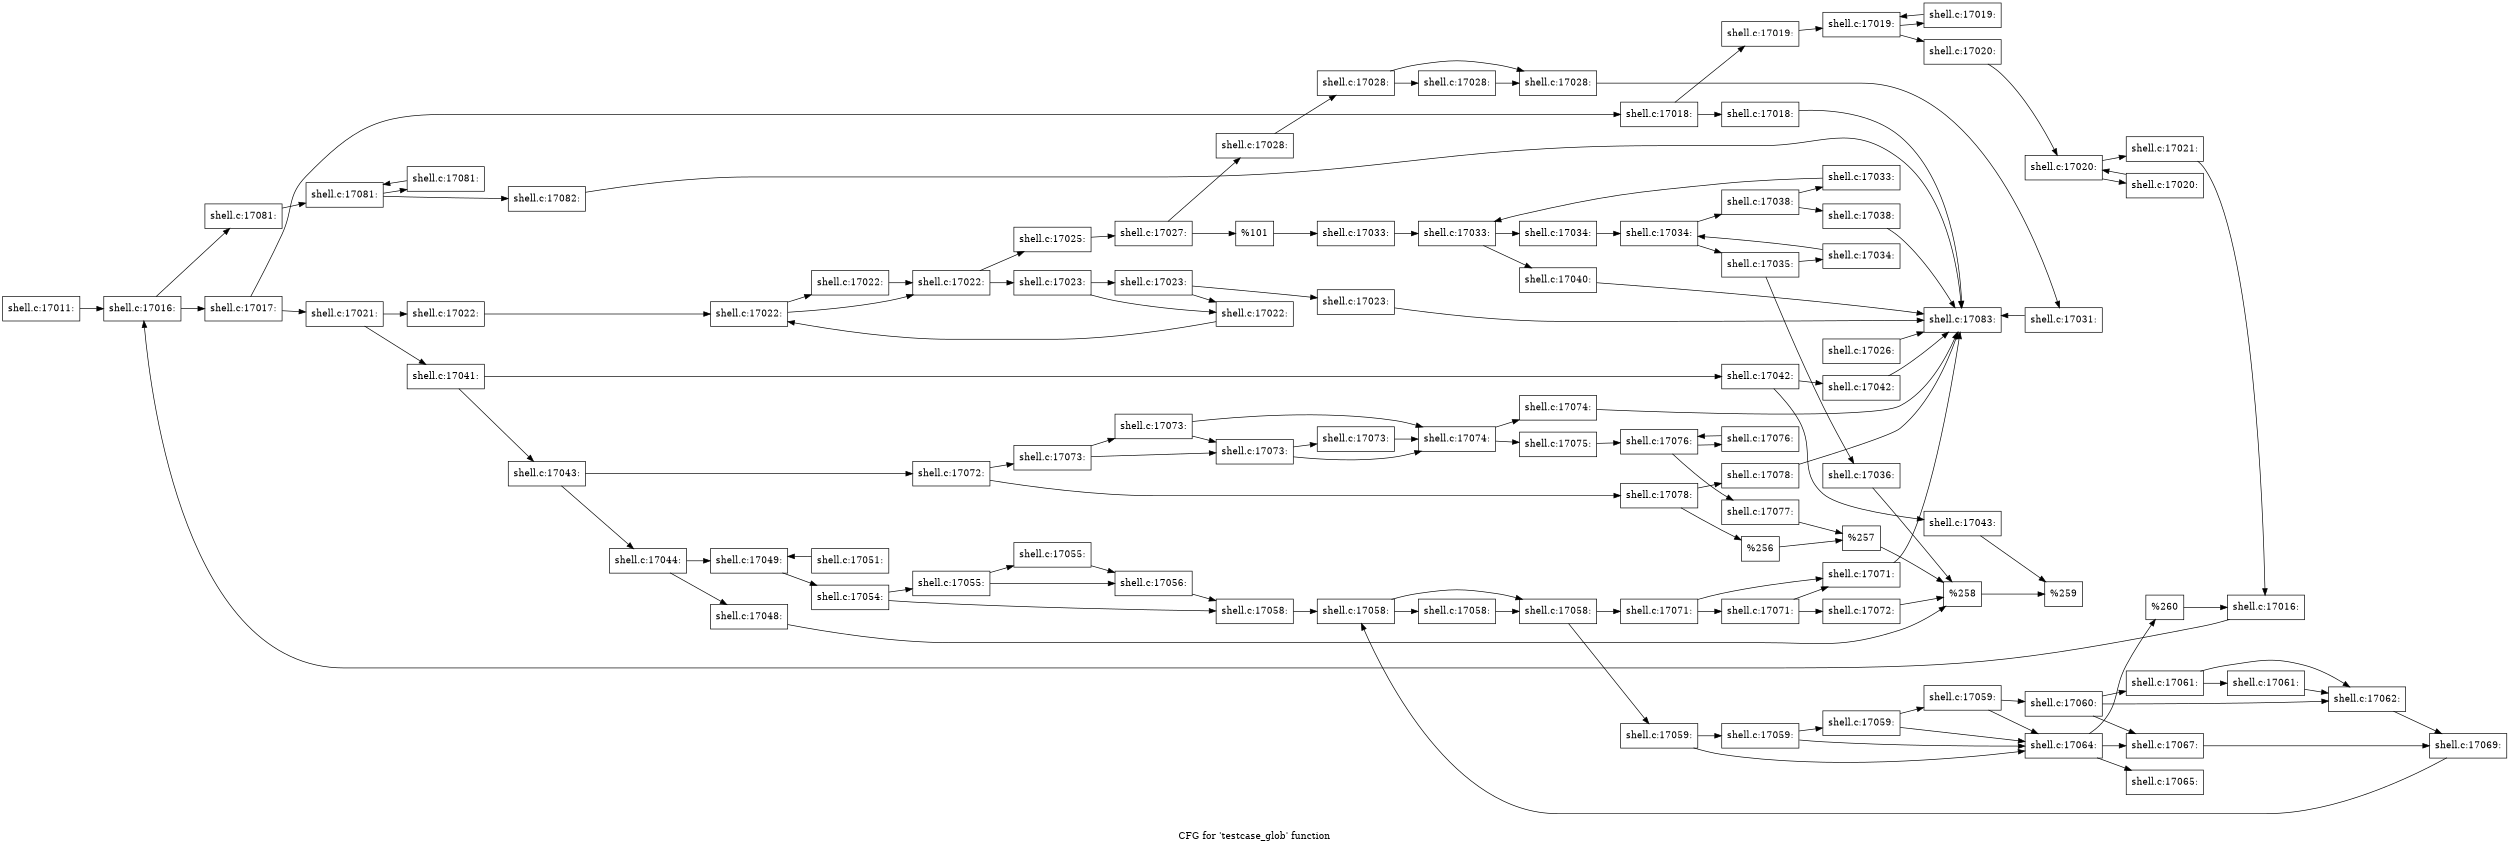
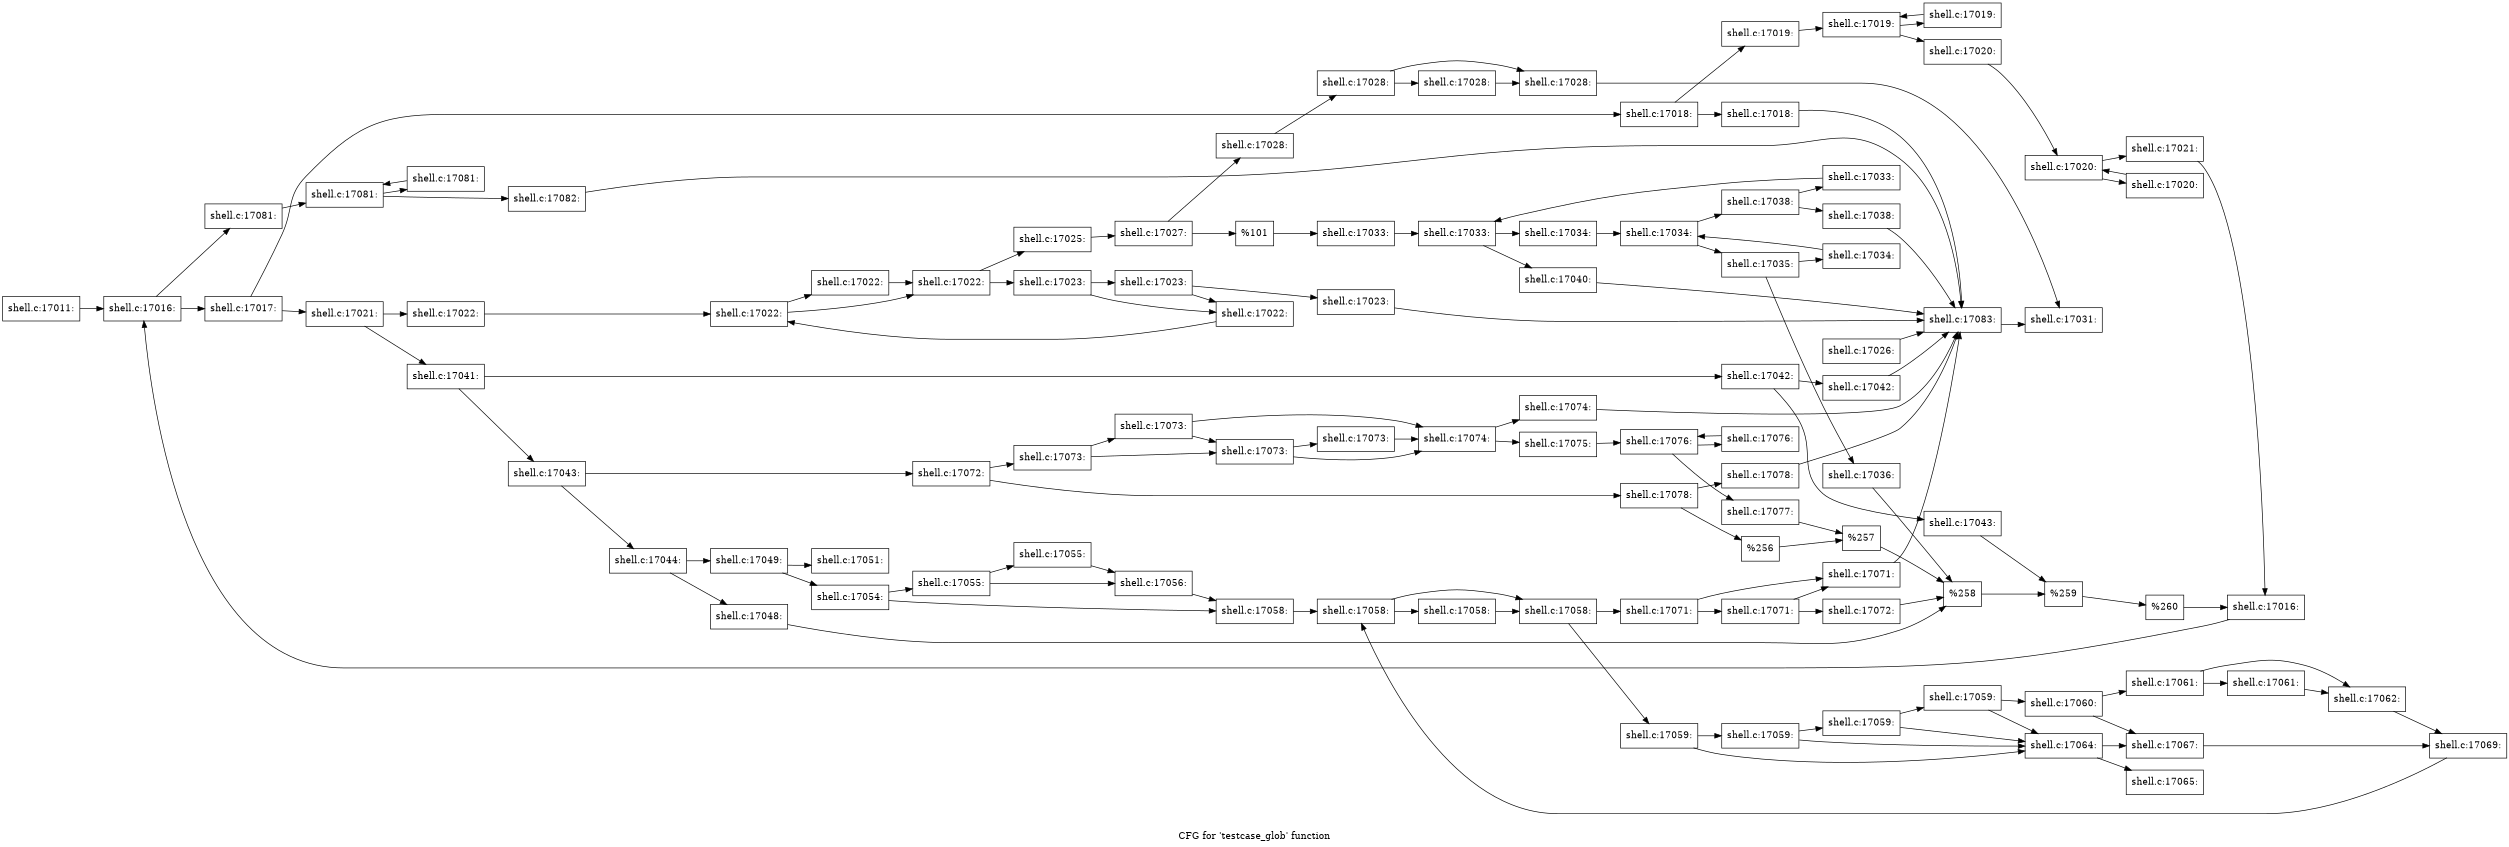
  digraph {
    label="CFG for 'testcase_glob' function"
    rankdir=LR
    node [shape=record]
    n1 [label="{shell.c:17011:}"]
    n2 [label="{shell.c:17016:}"]
    n3 [label="{shell.c:17017:}"]
    n4 [label="{shell.c:17081:}"]
    n5 [label="{shell.c:17018:}"]
    n6 [label="{shell.c:17021:}"]
    n7 [label="{shell.c:17081:}"]
    n8 [label="{shell.c:17019:}"]
    n9 [label="{shell.c:17018:}"]
    n10 [label="{shell.c:17022:}"]
    n11 [label="{shell.c:17041:}"]
    n12 [label="{shell.c:17081:}"]
    n13 [label="{shell.c:17082:}"]
    n14 [label="{shell.c:17019:}"]
    n15 [label="{shell.c:17083:}"]
    n16 [label="{shell.c:17022:}"]
    n17 [label="{shell.c:17042:}"]
    n18 [label="{shell.c:17043:}"]
    n19 [label="{shell.c:17019:}"]
    n20 [label="{shell.c:17020:}"]
    n21 [label="{shell.c:17020:}"]
    n22 [label="{shell.c:17020:}"]
    n23 [label="{shell.c:17021:}"]
    n24 [label="{shell.c:17016:}"]
    n25 [label="{shell.c:17022:}"]
    n26 [label="{shell.c:17022:}"]
    n27 [label="{shell.c:17042:}"]
    n28 [label="{shell.c:17043:}"]
    n29 [label="{shell.c:17044:}"]
    n30 [label="{shell.c:17072:}"]
    n31 [label="{shell.c:17023:}"]
    n32 [label="{shell.c:17025:}"]
    n33 [label="{shell.c:17023:}"]
    n34 [label="{shell.c:17022:}"]
    n35 [label="{shell.c:17027:}"]
    n36 [label="{shell.c:17023:}"]
    n37 [label="{shell.c:17026:}"]
    n38 [label="{shell.c:17028:}"]
    n39 [label="{%101}"]
    n40 [label="{shell.c:17028:}"]
    n41 [label="{shell.c:17033:}"]
    n42 [label="{shell.c:17028:}"]
    n43 [label="{shell.c:17028:}"]
    n44 [label="{shell.c:17033:}"]
    n45 [label="{shell.c:17031:}"]
    n46 [label="{shell.c:17034:}"]
    n47 [label="{shell.c:17040:}"]
    n48 [label="{shell.c:17034:}"]
    n49 [label="{shell.c:17035:}"]
    n50 [label="{shell.c:17038:}"]
    n51 [label="{shell.c:17036:}"]
    n52 [label="{shell.c:17034:}"]
    n53 [label="{shell.c:17038:}"]
    n54 [label="{shell.c:17033:}"]
    n55 [label="{%258}"]
    n56 [label="{%259}"]
    n57 [label="{shell.c:17048:}"]
    n58 [label="{shell.c:17049:}"]
    n59 [label="{shell.c:17073:}"]
    n60 [label="{shell.c:17078:}"]
    n61 [label="{%260}"]
    n62 [label="{shell.c:17051:}"]
    n63 [label="{shell.c:17054:}"]
    n64 [label="{shell.c:17073:}"]
    n65 [label="{shell.c:17073:}"]
    n66 [label="{shell.c:17078:}"]
    n67 [label="{%256}"]
    n68 [label="{shell.c:17055:}"]
    n69 [label="{shell.c:17058:}"]
    n70 [label="{shell.c:17055:}"]
    n71 [label="{shell.c:17056:}"]
    n72 [label="{shell.c:17058:}"]
    n73 [label="{shell.c:17058:}"]
    n74 [label="{shell.c:17058:}"]
    n75 [label="{shell.c:17059:}"]
    n76 [label="{shell.c:17071:}"]
    n77 [label="{shell.c:17059:}"]
    n78 [label="{shell.c:17064:}"]
    n79 [label="{shell.c:17071:}"]
    n80 [label="{shell.c:17071:}"]
    n81 [label="{shell.c:17059:}"]
    n82 [label="{shell.c:17065:}"]
    n83 [label="{shell.c:17067:}"]
    n84 [label="{shell.c:17072:}"]
    n85 [label="{shell.c:17059:}"]
    n86 [label="{shell.c:17069:}"]
    n87 [label="{shell.c:17060:}"]
    n88 [label="{shell.c:17061:}"]
    n89 [label="{shell.c:17062:}"]
    n90 [label="{shell.c:17061:}"]
    n91 [label="{shell.c:17074:}"]
    n92 [label="{shell.c:17073:}"]
    n93 [label="{%257}"]
    n94 [label="{shell.c:17075:}"]
    n95 [label="{shell.c:17074:}"]
    n96 [label="{shell.c:17076:}"]
    n97 [label="{shell.c:17076:}"]
    n98 [label="{shell.c:17077:}"]
    n1 -> n2
    n2 -> n3
    n2 -> n4
    n3 -> n5
    n3 -> n6
    n4 -> n7
    n5 -> n8
    n5 -> n9
    n6 -> n10
    n6 -> n11
    n7 -> n12
    n7 -> n13
    n8 -> n14
    n9 -> n15
    n10 -> n16
    n11 -> n17
    n11 -> n18
    n12 -> n7
    n13 -> n15
    n14 -> n19
    n14 -> n20
    n16 -> n25
    n16 -> n26
    n17 -> n27
    n17 -> n28
    n18 -> n29
    n18 -> n30
    n19 -> n14
    n20 -> n21
    n21 -> n22
    n21 -> n23
    n22 -> n21
    n23 -> n24
    n24 -> n2
    n25 -> n31
    n25 -> n32
    n26 -> n25
    n27 -> n15
    n28 -> n56
    n29 -> n57
    n29 -> n58
    n30 -> n59
    n30 -> n60
    n31 -> n33
    n31 -> n34
    n32 -> n35
    n33 -> n34
    n33 -> n36
    n34 -> n16
    n35 -> n38
    n35 -> n39
    n36 -> n15
    n37 -> n15
    n38 -> n40
    n39 -> n41
    n40 -> n42
    n40 -> n43
    n41 -> n44
    n42 -> n43
    n43 -> n45
    n44 -> n46
    n44 -> n47
-   n45 -> n15
+   n15 -> n45
    n46 -> n48
    n47 -> n15
    n48 -> n49
    n48 -> n50
    n49 -> n51
    n49 -> n52
    n50 -> n53
    n50 -> n54
    n51 -> n55
    n52 -> n48
    n53 -> n15
    n54 -> n44
    n55 -> n56
-   n78 -> n61
+   n56 -> n61
    n57 -> n55
-   n62 -> n58
+   n58 -> n62
    n58 -> n63
    n59 -> n64
    n59 -> n65
    n60 -> n66
    n60 -> n67
    n61 -> n24
    n63 -> n68
    n63 -> n69
    n64 -> n91
    n64 -> n92
    n65 -> n64
    n65 -> n91
    n66 -> n15
    n67 -> n93
    n68 -> n70
    n68 -> n71
    n69 -> n72
    n70 -> n71
    n71 -> n69
    n72 -> n73
    n72 -> n74
    n73 -> n74
    n74 -> n75
    n74 -> n76
    n75 -> n77
    n75 -> n78
    n76 -> n79
    n76 -> n80
    n77 -> n78
    n77 -> n81
    n78 -> n82
    n78 -> n83
    n79 -> n15
    n80 -> n79
    n80 -> n84
    n81 -> n78
    n81 -> n85
    n83 -> n86
    n84 -> n55
    n85 -> n78
    n85 -> n87
    n86 -> n72
    n87 -> n83
    n87 -> n88
-   n87 -> n89
    n88 -> n89
    n88 -> n90
    n89 -> n86
    n90 -> n89
    n91 -> n94
    n91 -> n95
    n92 -> n91
    n93 -> n55
    n94 -> n96
    n95 -> n15
    n96 -> n97
    n96 -> n98
    n97 -> n96
    n98 -> n93
  }
